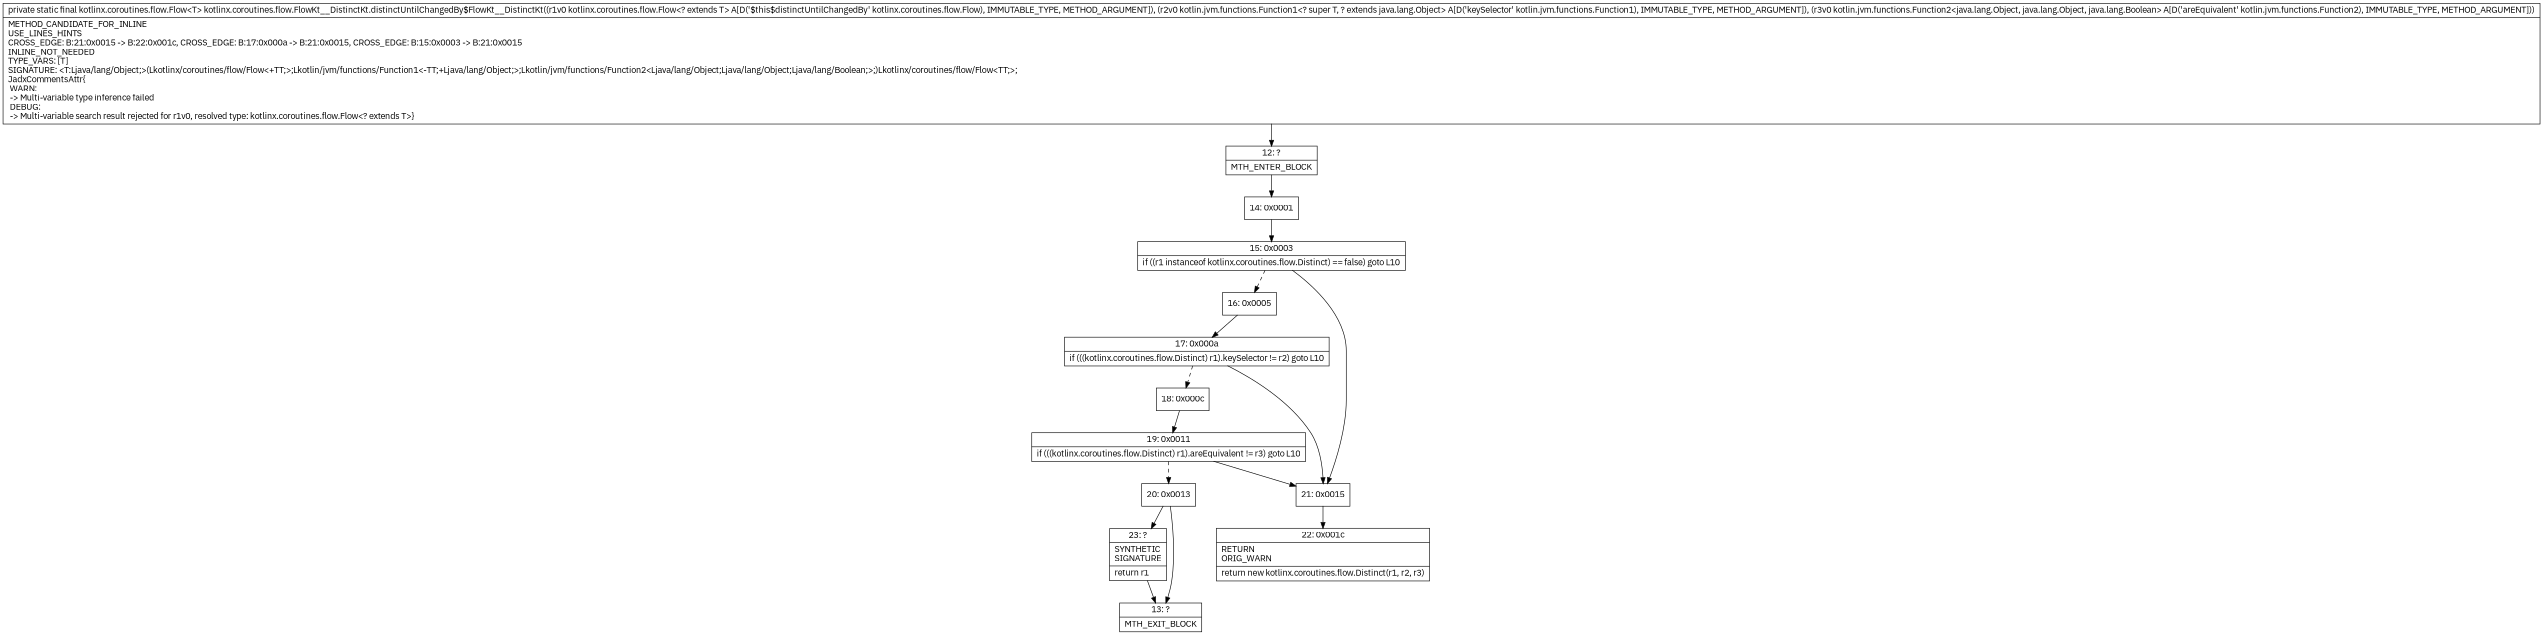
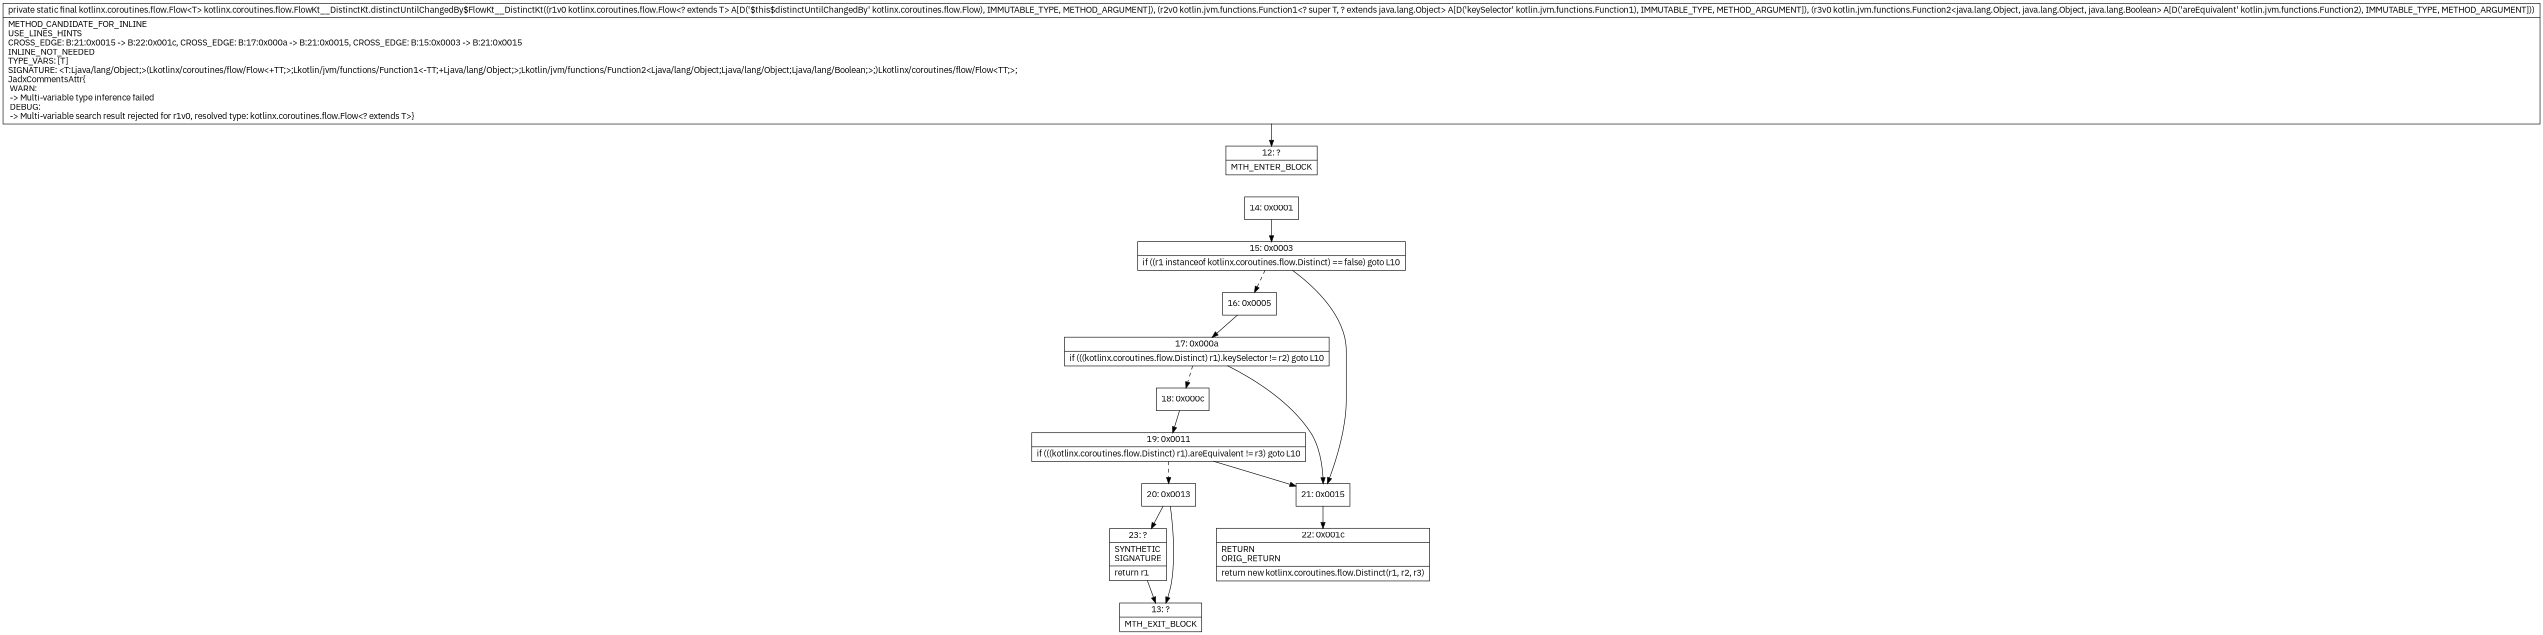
  digraph {
    fontname="IBM Plex Sans"
    node [fontname="IBM Plex Sans" shape=record]
    edge [fontname="IBM Plex Sans"]
    n1 [label="{12\:\ ?|MTH_ENTER_BLOCK\l}"]
    n2 [label="{14\:\ 0x0001}"]
    n3 [label="{15\:\ 0x0003|if ((r1 instanceof kotlinx.coroutines.flow.Distinct) == false) goto L10\l}"]
    n4 [label="{16\:\ 0x0005}"]
    n5 [label="{21\:\ 0x0015}"]
    n6 [label="{17\:\ 0x000a|if (((kotlinx.coroutines.flow.Distinct) r1).keySelector != r2) goto L10\l}"]
-   n7 [label="{22\:\ 0x001c|RETURN\lORIG_WARN\l|return new kotlinx.coroutines.flow.Distinct(r1, r2, r3)\l}"]
+   n7 [label="{22\:\ 0x001c|RETURN\lORIG_RETURN\l|return new kotlinx.coroutines.flow.Distinct(r1, r2, r3)\l}"]
    n8 [label="{18\:\ 0x000c}"]
    n9 [label="{19\:\ 0x0011|if (((kotlinx.coroutines.flow.Distinct) r1).areEquivalent != r3) goto L10\l}"]
    n10 [label="{20\:\ 0x0013}"]
    n11 [label="{23\:\ ?|SYNTHETIC\lSIGNATURE\l|return r1\l}"]
    n12 [label="{13\:\ ?|MTH_EXIT_BLOCK\l}"]
    n13 [label="{private static final kotlinx.coroutines.flow.Flow\<T\> kotlinx.coroutines.flow.FlowKt__DistinctKt.distinctUntilChangedBy$FlowKt__DistinctKt((r1v0 kotlinx.coroutines.flow.Flow\<? extends T\> A[D('$this$distinctUntilChangedBy' kotlinx.coroutines.flow.Flow), IMMUTABLE_TYPE, METHOD_ARGUMENT]), (r2v0 kotlin.jvm.functions.Function1\<? super T, ? extends java.lang.Object\> A[D('keySelector' kotlin.jvm.functions.Function1), IMMUTABLE_TYPE, METHOD_ARGUMENT]), (r3v0 kotlin.jvm.functions.Function2\<java.lang.Object, java.lang.Object, java.lang.Boolean\> A[D('areEquivalent' kotlin.jvm.functions.Function2), IMMUTABLE_TYPE, METHOD_ARGUMENT]))  | METHOD_CANDIDATE_FOR_INLINE\lUSE_LINES_HINTS\lCROSS_EDGE: B:21:0x0015 \-\> B:22:0x001c, CROSS_EDGE: B:17:0x000a \-\> B:21:0x0015, CROSS_EDGE: B:15:0x0003 \-\> B:21:0x0015\lINLINE_NOT_NEEDED\lTYPE_VARS: [T]\lSIGNATURE: \<T:Ljava\/lang\/Object;\>(Lkotlinx\/coroutines\/flow\/Flow\<+TT;\>;Lkotlin\/jvm\/functions\/Function1\<\-TT;+Ljava\/lang\/Object;\>;Lkotlin\/jvm\/functions\/Function2\<Ljava\/lang\/Object;Ljava\/lang\/Object;Ljava\/lang\/Boolean;\>;)Lkotlinx\/coroutines\/flow\/Flow\<TT;\>;\lJadxCommentsAttr\{\l WARN: \l \-\> Multi\-variable type inference failed\l DEBUG: \l \-\> Multi\-variable search result rejected for r1v0, resolved type: kotlinx.coroutines.flow.Flow\<? extends T\>\}\l}"]
-   n1 -> n2
    n2 -> n3
    n3 -> n4 [style=dashed]
    n3 -> n5
    n4 -> n6
    n5 -> n7
    n6 -> n5
    n6 -> n8 [style=dashed]
    n8 -> n9
    n9 -> n5
    n9 -> n10 [style=dashed]
    n10 -> n11
    n10 -> n12
    n11 -> n12
    n13 -> n1
  }
